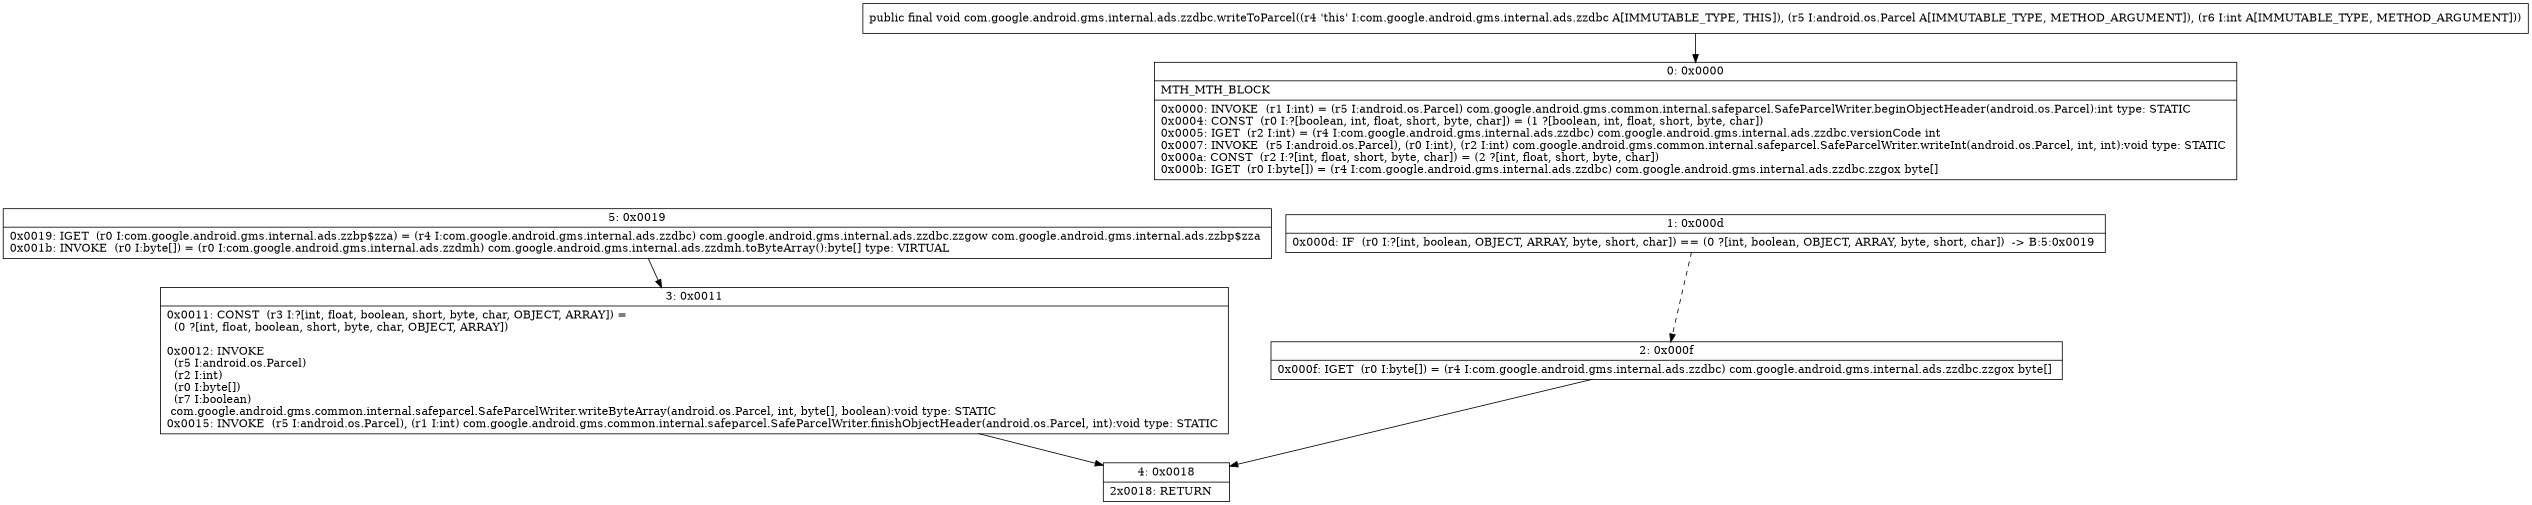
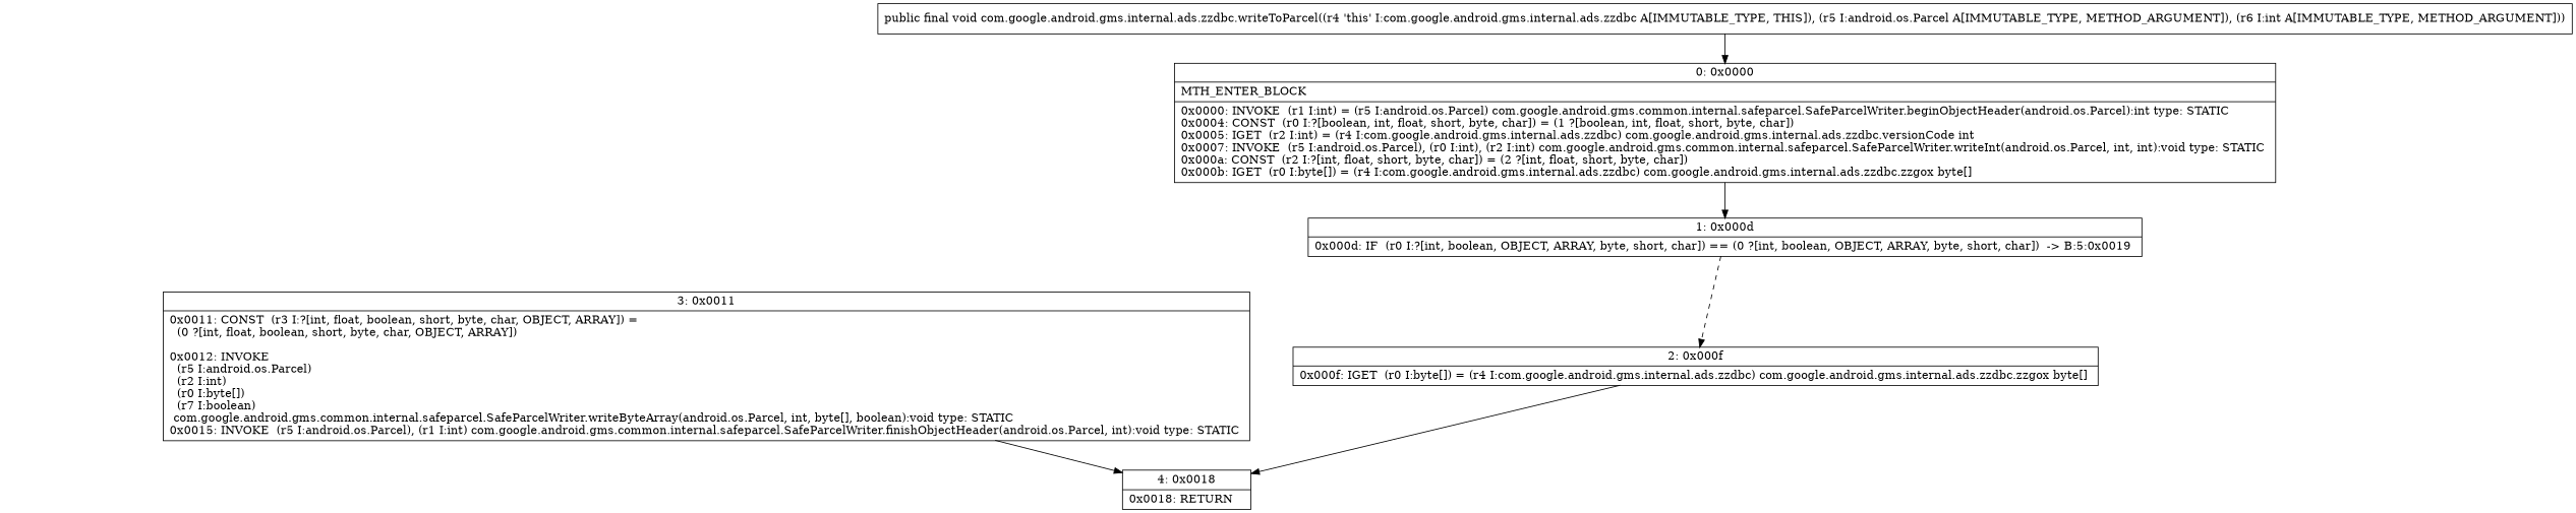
  digraph {
    node [shape=record]
-   n1 [label="{0\:\ 0x0000|MTH_MTH_BLOCK\l|0x0000: INVOKE  (r1 I:int) = (r5 I:android.os.Parcel) com.google.android.gms.common.internal.safeparcel.SafeParcelWriter.beginObjectHeader(android.os.Parcel):int type: STATIC \l0x0004: CONST  (r0 I:?[boolean, int, float, short, byte, char]) = (1 ?[boolean, int, float, short, byte, char]) \l0x0005: IGET  (r2 I:int) = (r4 I:com.google.android.gms.internal.ads.zzdbc) com.google.android.gms.internal.ads.zzdbc.versionCode int \l0x0007: INVOKE  (r5 I:android.os.Parcel), (r0 I:int), (r2 I:int) com.google.android.gms.common.internal.safeparcel.SafeParcelWriter.writeInt(android.os.Parcel, int, int):void type: STATIC \l0x000a: CONST  (r2 I:?[int, float, short, byte, char]) = (2 ?[int, float, short, byte, char]) \l0x000b: IGET  (r0 I:byte[]) = (r4 I:com.google.android.gms.internal.ads.zzdbc) com.google.android.gms.internal.ads.zzdbc.zzgox byte[] \l}"]
+   n1 [label="{0\:\ 0x0000|MTH_ENTER_BLOCK\l|0x0000: INVOKE  (r1 I:int) = (r5 I:android.os.Parcel) com.google.android.gms.common.internal.safeparcel.SafeParcelWriter.beginObjectHeader(android.os.Parcel):int type: STATIC \l0x0004: CONST  (r0 I:?[boolean, int, float, short, byte, char]) = (1 ?[boolean, int, float, short, byte, char]) \l0x0005: IGET  (r2 I:int) = (r4 I:com.google.android.gms.internal.ads.zzdbc) com.google.android.gms.internal.ads.zzdbc.versionCode int \l0x0007: INVOKE  (r5 I:android.os.Parcel), (r0 I:int), (r2 I:int) com.google.android.gms.common.internal.safeparcel.SafeParcelWriter.writeInt(android.os.Parcel, int, int):void type: STATIC \l0x000a: CONST  (r2 I:?[int, float, short, byte, char]) = (2 ?[int, float, short, byte, char]) \l0x000b: IGET  (r0 I:byte[]) = (r4 I:com.google.android.gms.internal.ads.zzdbc) com.google.android.gms.internal.ads.zzdbc.zzgox byte[] \l}"]
    n2 [label="{1\:\ 0x000d|0x000d: IF  (r0 I:?[int, boolean, OBJECT, ARRAY, byte, short, char]) == (0 ?[int, boolean, OBJECT, ARRAY, byte, short, char])  \-\> B:5:0x0019 \l}"]
    n3 [label="{2\:\ 0x000f|0x000f: IGET  (r0 I:byte[]) = (r4 I:com.google.android.gms.internal.ads.zzdbc) com.google.android.gms.internal.ads.zzdbc.zzgox byte[] \l}"]
-   n4 [label="{4\:\ 0x0018|2x0018: RETURN   \l}"]
-   n5 [label="{5\:\ 0x0019|0x0019: IGET  (r0 I:com.google.android.gms.internal.ads.zzbp$zza) = (r4 I:com.google.android.gms.internal.ads.zzdbc) com.google.android.gms.internal.ads.zzdbc.zzgow com.google.android.gms.internal.ads.zzbp$zza \l0x001b: INVOKE  (r0 I:byte[]) = (r0 I:com.google.android.gms.internal.ads.zzdmh) com.google.android.gms.internal.ads.zzdmh.toByteArray():byte[] type: VIRTUAL \l}"]
+   n4 [label="{4\:\ 0x0018|0x0018: RETURN   \l}"]
    n6 [label="{3\:\ 0x0011|0x0011: CONST  (r3 I:?[int, float, boolean, short, byte, char, OBJECT, ARRAY]) = \l  (0 ?[int, float, boolean, short, byte, char, OBJECT, ARRAY])\l \l0x0012: INVOKE  \l  (r5 I:android.os.Parcel)\l  (r2 I:int)\l  (r0 I:byte[])\l  (r7 I:boolean)\l com.google.android.gms.common.internal.safeparcel.SafeParcelWriter.writeByteArray(android.os.Parcel, int, byte[], boolean):void type: STATIC \l0x0015: INVOKE  (r5 I:android.os.Parcel), (r1 I:int) com.google.android.gms.common.internal.safeparcel.SafeParcelWriter.finishObjectHeader(android.os.Parcel, int):void type: STATIC \l}"]
    n7 [label="{public final void com.google.android.gms.internal.ads.zzdbc.writeToParcel((r4 'this' I:com.google.android.gms.internal.ads.zzdbc A[IMMUTABLE_TYPE, THIS]), (r5 I:android.os.Parcel A[IMMUTABLE_TYPE, METHOD_ARGUMENT]), (r6 I:int A[IMMUTABLE_TYPE, METHOD_ARGUMENT])) }"]
+   n1 -> n2
    n2 -> n3 [style=dashed]
    n3 -> n4
-   n5 -> n6
    n6 -> n4
    n7 -> n1
  }
